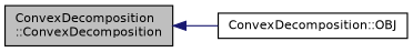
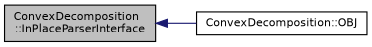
  digraph {
    rankdir=LR
    node [color=black fontname=Helvetica fontsize=10 shape=record style=filled]
-   n1 [fillcolor=grey75 fontcolor=black height=0.2 label="ConvexDecomposition\l::ConvexDecomposition" width=0.4]
+   n1 [fillcolor=grey75 fontcolor=black height=0.2 label="ConvexDecomposition\l::InPlaceParserInterface" width=0.4]
    n2 [fillcolor=white height=0.2 label="ConvexDecomposition::OBJ" width=0.4]
    n1 -> n2 [color=midnightblue dir=back fontname=Helvetica fontsize=10 labelfontname=Helvetica labelfontsize=10 style=solid]
  }
